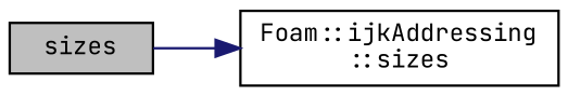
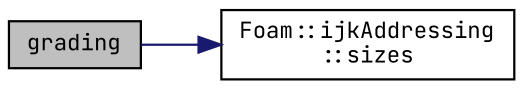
  digraph {
    rankdir=LR
    fontname="JetBrains Mono"
    node [color=black fontname="JetBrains Mono" fontsize=10 shape=record]
-   n1 [fillcolor=grey75 fontcolor=black height=0.2 label=sizes style=filled width=0.4]
+   n1 [fillcolor=grey75 fontcolor=black height=0.2 label=grading style=filled width=0.4]
    n2 [height=0.2 label="Foam::ijkAddressing\l::sizes" width=0.4]
    n1 -> n2 [color=midnightblue fontname="JetBrains Mono" fontsize=10 labelfontname=Helvetica labelfontsize=10 style=solid]
  }
